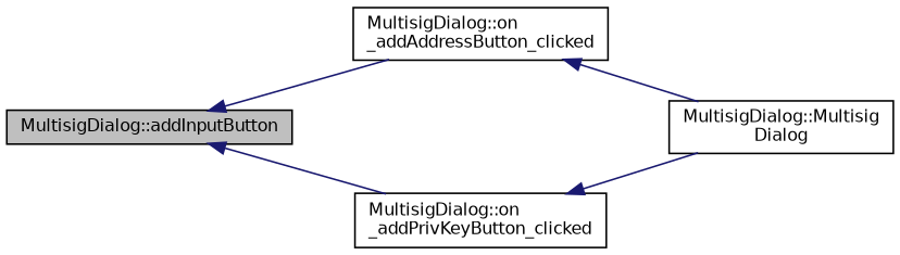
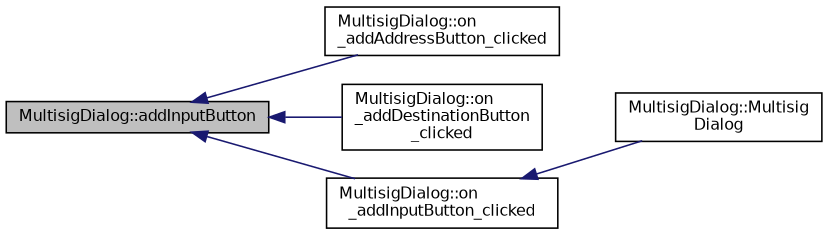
  digraph {
    rankdir=LR
    node [color=black fillcolor=white fontname=Helvetica fontsize=10 shape=record style=filled]
    edge [color=midnightblue dir=back fontname=Helvetica fontsize=10 labelfontname=Helvetica labelfontsize=10 style=solid]
    n1 [fillcolor=grey75 fontcolor=black height=0.2 label="MultisigDialog::addInputButton" width=0.4]
    n2 [height=0.2 label="MultisigDialog::on\l_addAddressButton_clicked" width=0.4]
-   n4 [height=0.2 label="MultisigDialog::on\l_addPrivKeyButton_clicked" width=0.4]
+   n3 [height=0.2 label="MultisigDialog::on\l_addDestinationButton\l_clicked" width=0.4]
+   n4 [height=0.2 label="MultisigDialog::on\l_addInputButton_clicked" width=0.4]
    n5 [height=0.2 label="MultisigDialog::Multisig\lDialog" width=0.4]
    n1 -> n2
+   n1 -> n3
    n1 -> n4
-   n2 -> n5
    n4 -> n5
  }
